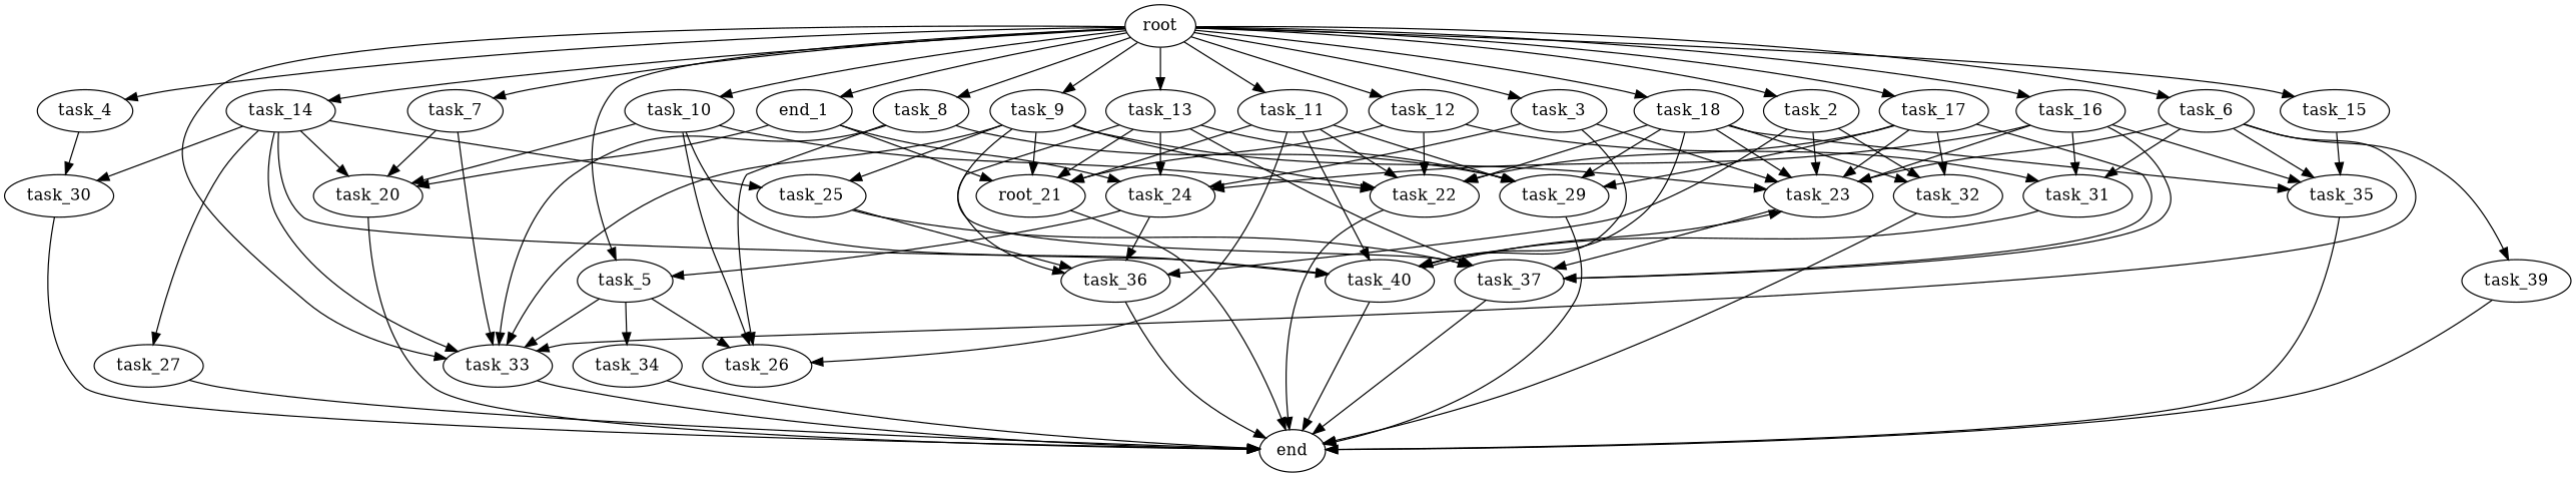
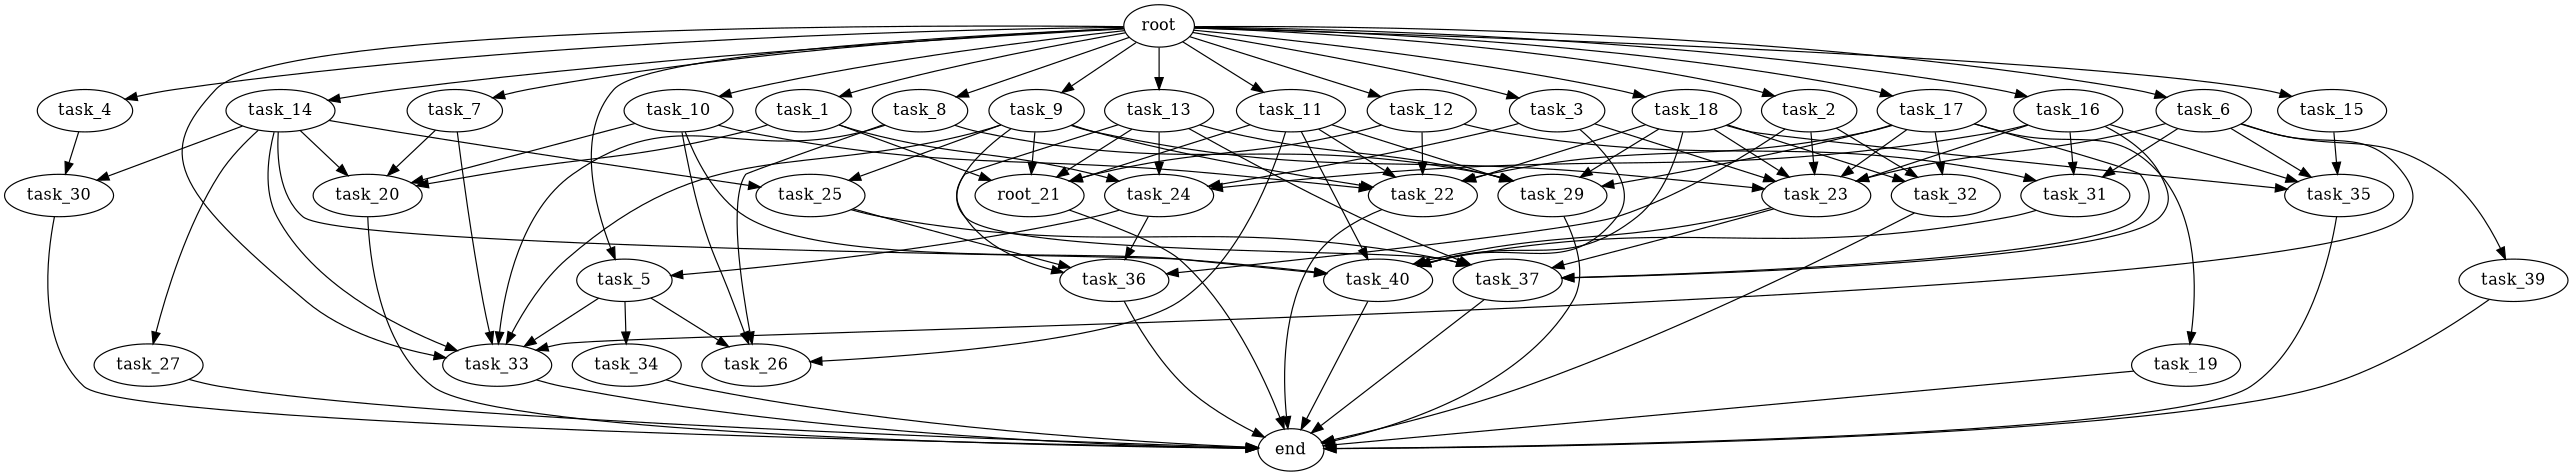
  digraph {
    root
-   task_1 [label=end_1]
+   task_1
    task_2
    task_3
    task_4
    task_5
    task_6
    task_7
    task_8
    task_9
    task_10
    task_11
    task_12
    task_13
    task_14
    task_15
    task_16
    task_17
    task_18
    task_33
    task_20
    n22 [label=root_21]
    task_24
    task_23
    task_32
    task_36
    task_40
    task_30
    task_26
    task_34
    task_31
    task_35
    task_39
    task_29
    task_22
    task_25
    task_37
    task_27
+   task_19
    end
    root -> task_1
    root -> task_2
    root -> task_3
    root -> task_4
    root -> task_5
    root -> task_6
    root -> task_7
    root -> task_8
    root -> task_9
    root -> task_10
    root -> task_11
    root -> task_12
    root -> task_13
    root -> task_14
    root -> task_15
    root -> task_16
    root -> task_17
    root -> task_18
    root -> task_33
    task_1 -> task_20
    task_1 -> n22
    task_1 -> task_24
    task_2 -> task_23
    task_2 -> task_32
    task_2 -> task_36
    task_3 -> task_24
    task_3 -> task_23
    task_3 -> task_40
    task_4 -> task_30
    task_5 -> task_33
    task_5 -> task_26
    task_5 -> task_34
    task_6 -> task_33
    task_6 -> task_23
    task_6 -> task_31
    task_6 -> task_35
    task_6 -> task_39
    task_7 -> task_33
    task_7 -> task_20
    task_8 -> task_33
    task_8 -> task_26
    task_8 -> task_29
    task_9 -> task_33
    task_9 -> n22
    task_9 -> task_23
    task_9 -> task_22
    task_9 -> task_25
    task_9 -> task_37
    task_10 -> task_20
    task_10 -> task_40
    task_10 -> task_26
    task_10 -> task_22
    task_11 -> n22
    task_11 -> task_40
    task_11 -> task_26
    task_11 -> task_29
    task_11 -> task_22
    task_12 -> n22
    task_12 -> task_31
    task_12 -> task_22
    task_13 -> n22
    task_13 -> task_24
    task_13 -> task_36
    task_13 -> task_29
    task_13 -> task_37
    task_14 -> task_33
    task_14 -> task_20
    task_14 -> task_40
    task_14 -> task_30
    task_14 -> task_25
    task_14 -> task_27
    task_15 -> task_35
    task_16 -> task_24
    task_16 -> task_23
    task_16 -> task_31
    task_16 -> task_35
    task_16 -> task_37
    task_17 -> task_23
    task_17 -> task_32
    task_17 -> task_29
    task_17 -> task_22
    task_17 -> task_37
+   task_17 -> task_19
    task_18 -> task_23
    task_18 -> task_32
    task_18 -> task_40
    task_18 -> task_35
    task_18 -> task_29
    task_18 -> task_22
    task_33 -> end
    task_20 -> end
    n22 -> end
    task_24 -> task_5
    task_24 -> task_36
-   task_40 -> task_23
+   task_23 -> task_40
    task_23 -> task_37
    task_32 -> end
    task_36 -> end
    task_40 -> end
    task_30 -> end
    task_34 -> end
    task_31 -> task_40
    task_35 -> end
    task_39 -> end
    task_29 -> end
    task_22 -> end
    task_25 -> task_36
    task_25 -> task_37
    task_37 -> end
    task_27 -> end
+   task_19 -> end
  }
